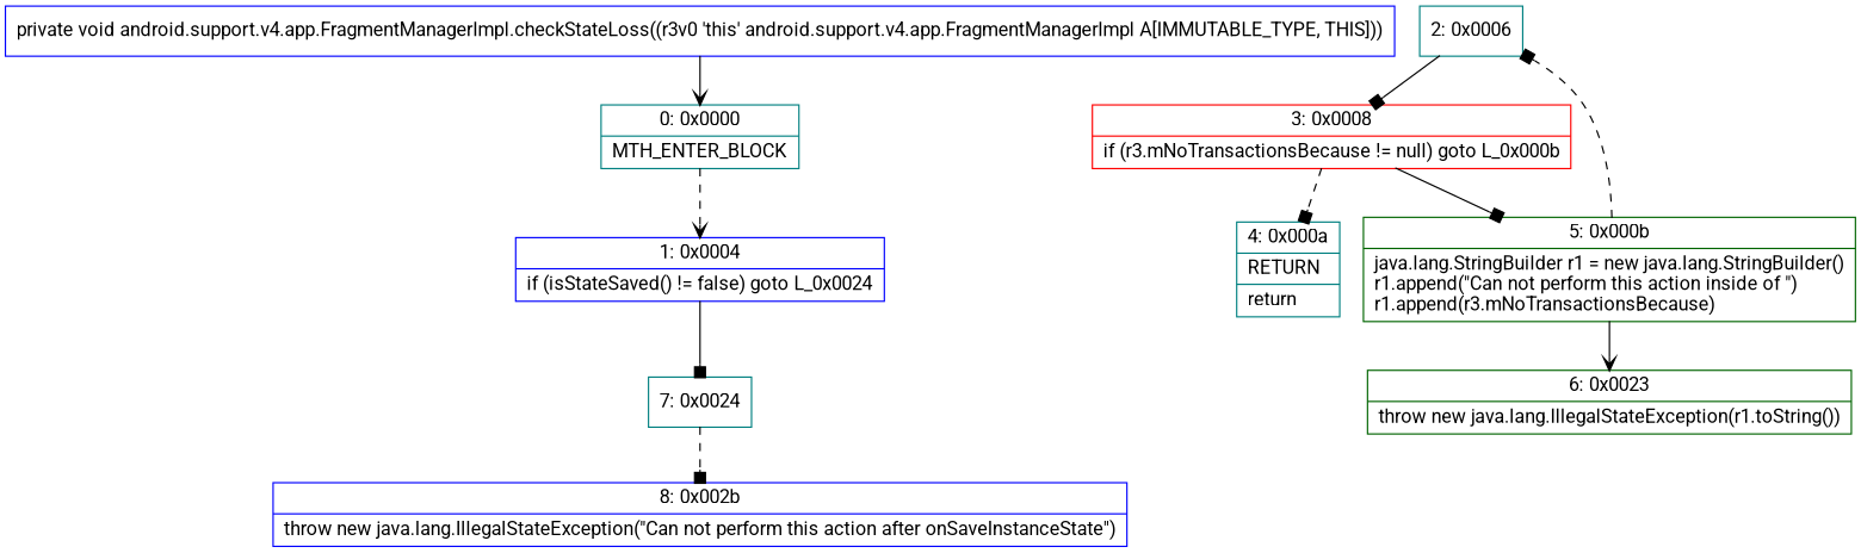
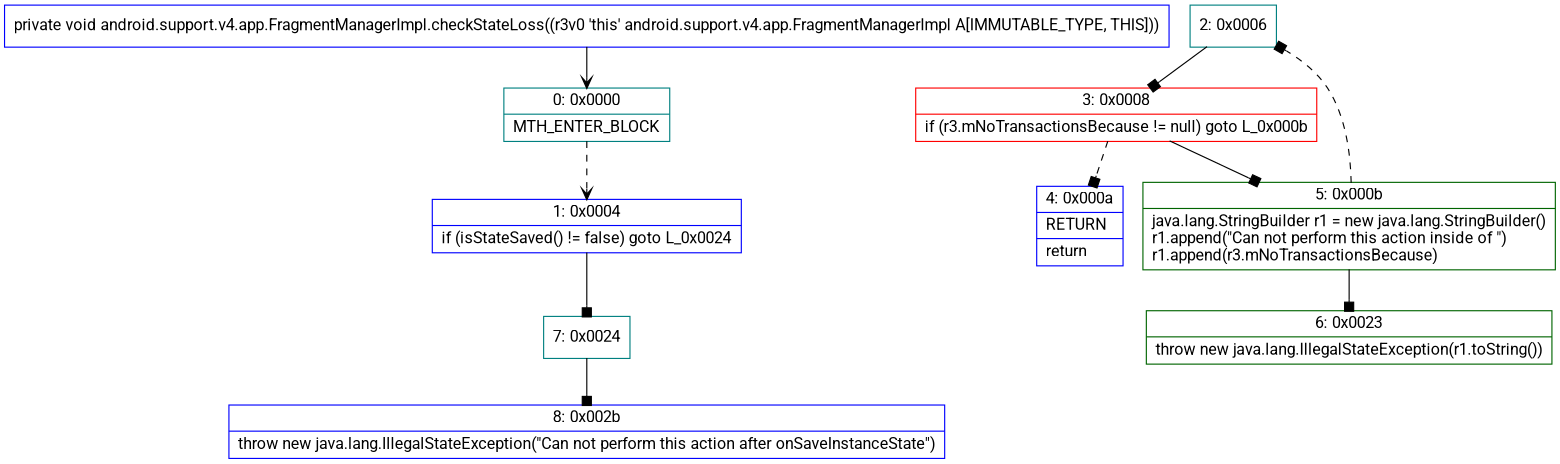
  digraph {
    fontname=Roboto
    node [color=teal fontname=Roboto shape=record]
    edge [arrowhead=box fontname=Roboto]
    n1 [label="{0\:\ 0x0000|MTH_ENTER_BLOCK\l}"]
    n2 [color=blue label="{1\:\ 0x0004|if (isStateSaved() != false) goto L_0x0024\l}"]
    n3 [label="{7\:\ 0x0024}"]
    n4 [label="{2\:\ 0x0006}"]
    n5 [color=red label="{3\:\ 0x0008|if (r3.mNoTransactionsBecause != null) goto L_0x000b\l}"]
    n6 [color=blue label="{8\:\ 0x002b|throw new java.lang.IllegalStateException(\"Can not perform this action after onSaveInstanceState\")\l}"]
-   n7 [label="{4\:\ 0x000a|RETURN\l|return\l}"]
+   n7 [color=blue label="{4\:\ 0x000a|RETURN\l|return\l}"]
    n8 [color=darkgreen label="{5\:\ 0x000b|java.lang.StringBuilder r1 = new java.lang.StringBuilder()\lr1.append(\"Can not perform this action inside of \")\lr1.append(r3.mNoTransactionsBecause)\l}"]
    n9 [color=darkgreen label="{6\:\ 0x0023|throw new java.lang.IllegalStateException(r1.toString())\l}"]
    n10 [color=blue label="{private void android.support.v4.app.FragmentManagerImpl.checkStateLoss((r3v0 'this' android.support.v4.app.FragmentManagerImpl A[IMMUTABLE_TYPE, THIS])) }"]
    n1 -> n2 [arrowhead=vee style=dashed]
    n2 -> n3
-   n3 -> n6 [style=dashed]
+   n3 -> n6
    n4 -> n5
    n5 -> n7 [style=dashed]
    n5 -> n8
    n8 -> n4 [style=dashed]
-   n8 -> n9 [arrowhead=vee]
+   n8 -> n9
    n10 -> n1 [arrowhead=vee]
  }
